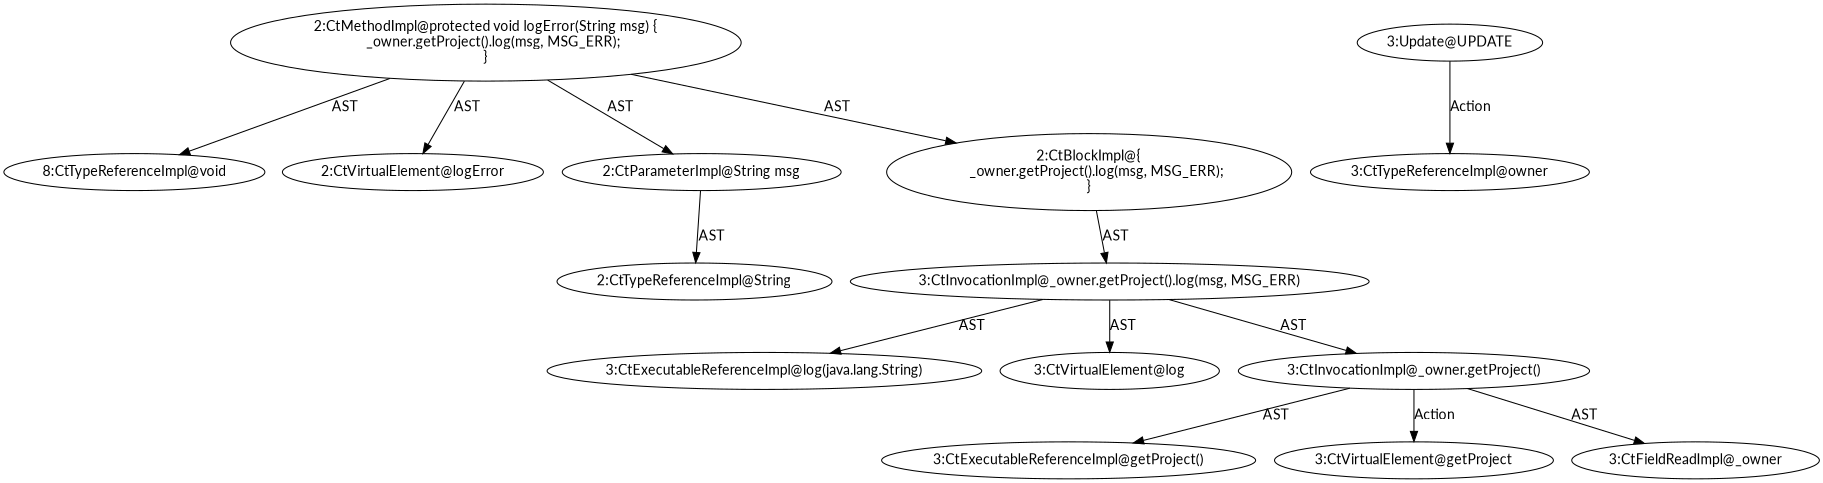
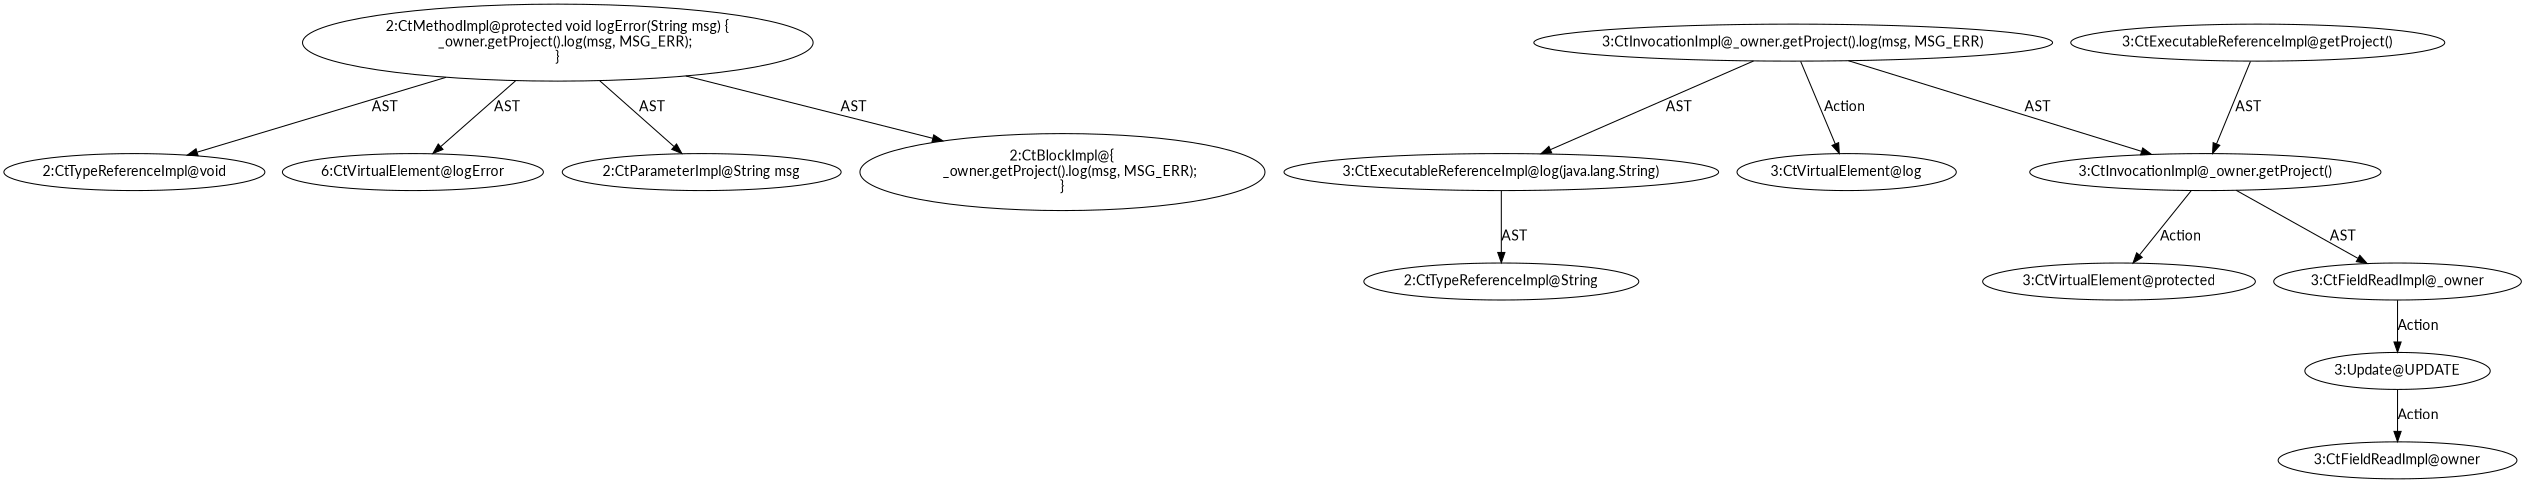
  digraph {
    fontname=Lato
    node [fontname=Lato shape=ellipse]
    edge [fontname=Lato]
-   n1 [label="8:CtTypeReferenceImpl@void"]
-   n2 [label="2:CtVirtualElement@logError"]
+   n1 [label="2:CtTypeReferenceImpl@void"]
+   n2 [label="6:CtVirtualElement@logError"]
    n3 [label="2:CtParameterImpl@String msg"]
    n4 [label="2:CtTypeReferenceImpl@String"]
    n5 [label="3:CtExecutableReferenceImpl@log(java.lang.String)"]
    n6 [label="3:CtVirtualElement@log"]
    n7 [label="3:CtExecutableReferenceImpl@getProject()"]
-   n8 [label="3:CtVirtualElement@getProject"]
+   n8 [label="3:CtVirtualElement@protected"]
    n9 [label="3:CtFieldReadImpl@_owner"]
    n10 [label="3:Update@UPDATE"]
-   n11 [label="3:CtTypeReferenceImpl@owner"]
+   n11 [label="3:CtFieldReadImpl@owner"]
    n12 [label="3:CtInvocationImpl@_owner.getProject()"]
    n13 [label="3:CtInvocationImpl@_owner.getProject().log(msg, MSG_ERR)"]
    n14 [label="2:CtBlockImpl@\{\n    _owner.getProject().log(msg, MSG_ERR);\n\}"]
    n15 [label="2:CtMethodImpl@protected void logError(String msg) \{\n    _owner.getProject().log(msg, MSG_ERR);\n\}"]
-   n3 -> n4 [label=AST]
+   n5 -> n4 [label=AST]
+   n9 -> n10 [label=Action]
    n10 -> n11 [label=Action]
-   n12 -> n7 [label=AST]
+   n7 -> n12 [label=AST]
    n12 -> n8 [label=Action]
    n12 -> n9 [label=AST]
    n13 -> n5 [label=AST]
-   n13 -> n6 [label=AST]
+   n13 -> n6 [label=Action]
    n13 -> n12 [label=AST]
-   n14 -> n13 [label=AST]
    n15 -> n1 [label=AST]
    n15 -> n2 [label=AST]
    n15 -> n3 [label=AST]
    n15 -> n14 [label=AST]
  }
